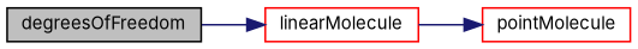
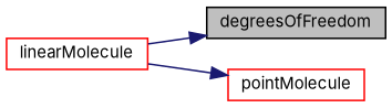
  digraph {
    fontname=Inter
    rankdir=LR
    node [color=red fontname=Inter fontsize=10 shape=record]
    edge [color=midnightblue fontname=Inter fontsize=10 labelfontname=Helvetica labelfontsize=10 style=solid]
    n1 [color=black fillcolor=grey75 fontcolor=black height=0.2 label=degreesOfFreedom style=filled width=0.4]
    n2 [height=0.2 label=linearMolecule width=0.4]
    n3 [height=0.2 label=pointMolecule width=0.4]
-   n1 -> n2
+   n2 -> n1
    n2 -> n3
  }
